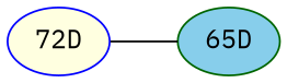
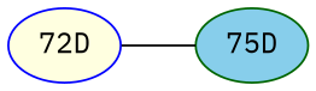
  graph {
    rankdir=LR
    fontname="IBM Plex Mono"
    node [style="radial,filled" fontname="IBM Plex Mono"]
    "72D" [fillcolor=lightyellow color=blue]
-   "75D" [fillcolor=skyblue color=darkgreen label="65D"]
+   "75D" [fillcolor=skyblue color=darkgreen]
    "72D" -- "75D" [penwidth=1 fontname="IBM Plex Mono"]
  }
